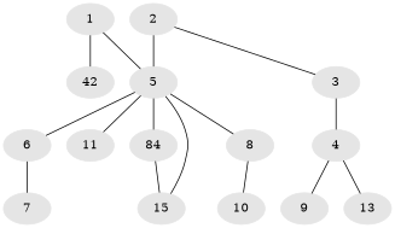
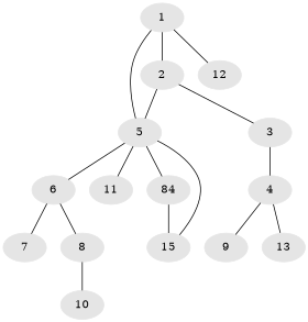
  graph {
    node [color=gray90 style=filled]
    edge [weight=1.0]
    1
    2
    5
-   12 [label=42]
+   12
    3
    4
    6
    11
    n9 [label=84]
    15
    9
    13
    7
    8
    10
+   1 -- 2
    1 -- 5
    1 -- 12
    2 -- 5 [weight=2.0]
    2 -- 3
    5 -- 6 [weight=2.0]
    5 -- 11
    5 -- n9
    5 -- 15
    3 -- 4 [weight=4.0]
    4 -- 9
    4 -- 13 [weight=2.0]
    6 -- 7
-   5 -- 8
+   6 -- 8
    n9 -- 15
    8 -- 10
  }
